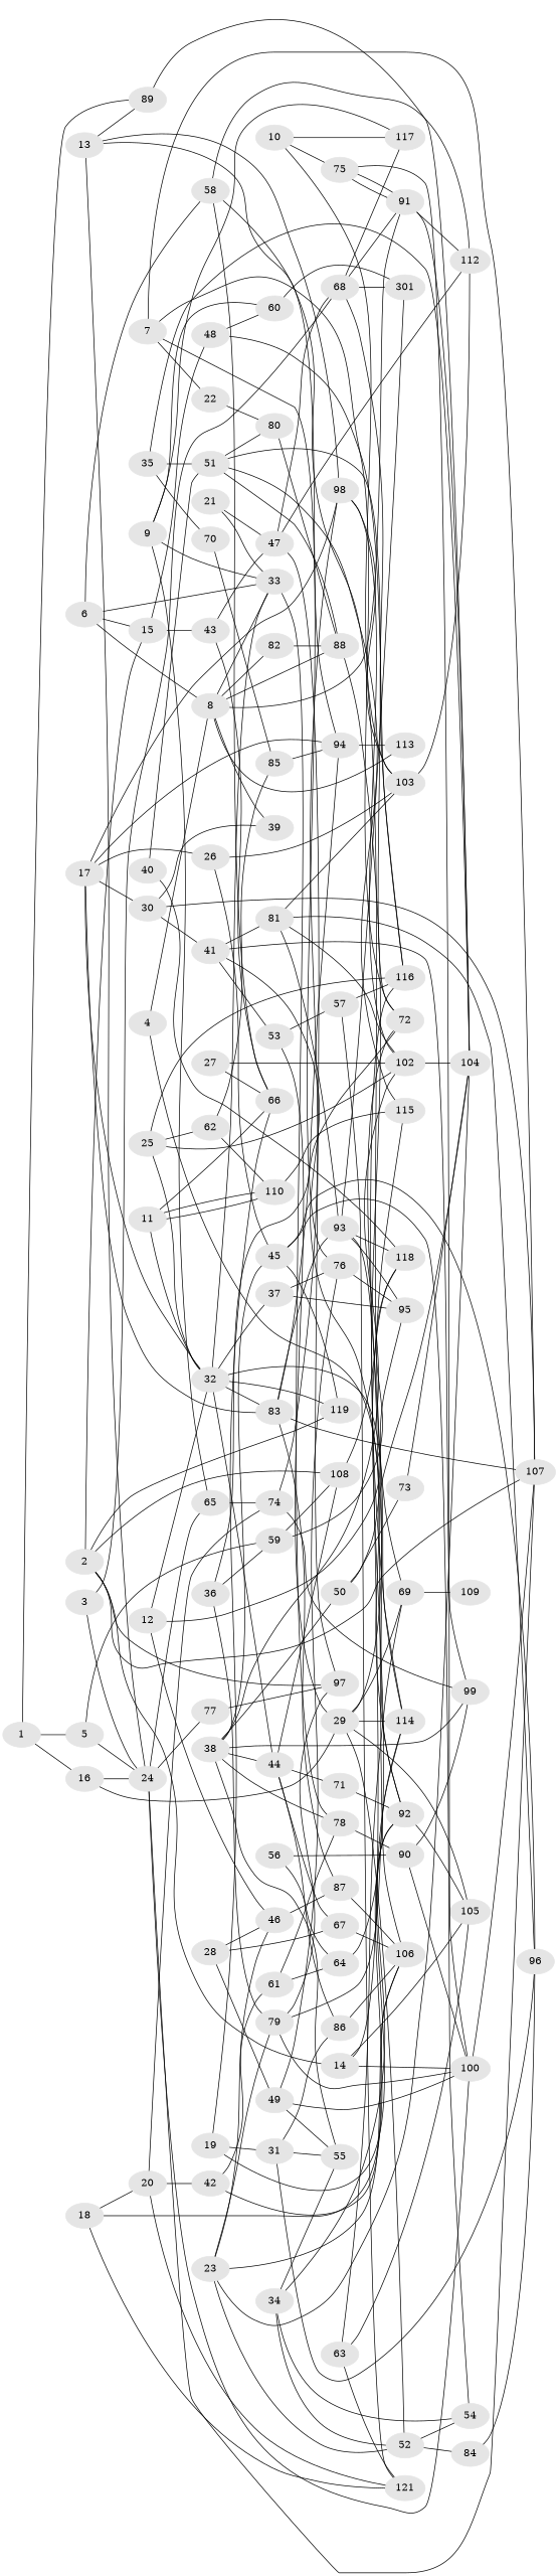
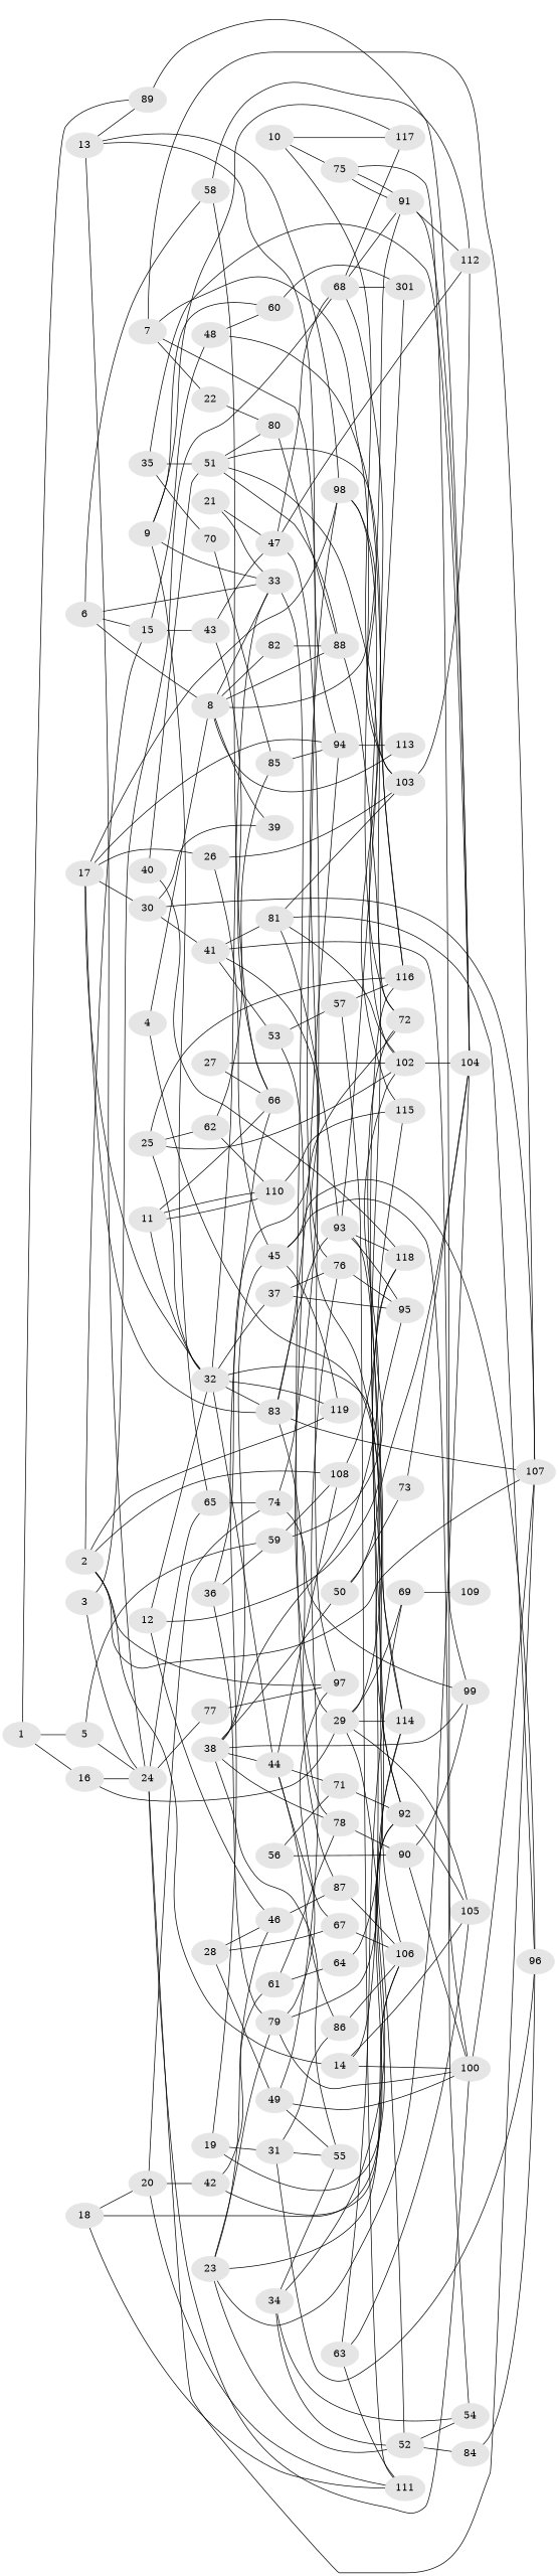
  graph {
    rankdir=LR
    node [color=gray90 style=filled]
    1
    5
    16
    89
    24
    59
    29
    104
    2
    14
    15
    97
    107
    108
    119
    100
    105
    116
    43
    48
    115
    3
    68
    65
    77
    91
    117
    n28 [label=301]
    4
    8
    92
    33
    39
    82
    88
    113
    118
    6
    58
    78
    66
    69
    112
    7
    22
    72
    76
    80
    95
    114
    9
    60
    74
    10
    75
    103
    11
    32
    110
    83
    37
    44
    12
    46
    87
    13
    94
    98
    102
    47
    52
    17
    26
    30
    45
    41
    93
    18
    20
-   111 [label=121]
+   111
    42
    19
    31
    55
    86
    96
    106
    61
    99
    21
    23
    79
    54
    84
    25
    62
    85
    27
    28
    49
    67
    109
    53
    81
    71
    90
    34
    35
    51
    70
    36
    38
    50
    73
    40
    57
    64
    56
    63
    1 -- 5
    1 -- 16
    1 -- 89
    5 -- 24
    5 -- 59
    16 -- 24
    16 -- 29
    89 -- 104
    24 -- 107
    24 -- 100
    24 -- 65
    24 -- 77
    59 -- 108
    59 -- 118
    29 -- 105
    29 -- 69
    29 -- 72
    29 -- 114
    29 -- 52
    2 -- 14
    2 -- 15
    2 -- 97
    2 -- 107
    2 -- 108
    2 -- 119
    14 -- 100
    14 -- 105
    14 -- 116
    15 -- 43
    15 -- 48
    108 -- 115
    100 -- 107
    43 -- 66
    43 -- 47
    48 -- 116
    48 -- 60
    3 -- 24
    3 -- 68
    68 -- 116
    68 -- 91
    68 -- 117
    68 -- n28
    65 -- 74
    77 -- 97
    91 -- 104
    91 -- 112
    4 -- 8
    4 -- 92
    8 -- 91
    8 -- 33
    8 -- 39
    8 -- 82
    8 -- 88
    8 -- 113
    92 -- 105
    33 -- 78
    82 -- 88
    88 -- 114
    6 -- 15
    6 -- 8
    6 -- 33
    6 -- 58
    58 -- 66
-   58 -- 69
    58 -- 112
    78 -- 90
    69 -- 109
    7 -- 107
    7 -- 22
    7 -- 72
    7 -- 76
    22 -- 80
    76 -- 95
    80 -- 88
    9 -- 65
    9 -- 117
    9 -- 33
    9 -- 60
    60 -- n28
    74 -- 98
    74 -- 99
    10 -- 117
    10 -- 75
    10 -- 103
    75 -- 100
    75 -- 91
    75 -- 91
    103 -- 112
    11 -- 66
    11 -- 32
    11 -- 110
    11 -- 110
    32 -- 119
    32 -- 33
    32 -- 114
    32 -- 83
    32 -- 37
    32 -- 44
    110 -- 115
    83 -- 107
    83 -- 87
    83 -- 94
    83 -- 93
    37 -- 76
    37 -- 95
    44 -- 108
    44 -- 86
    44 -- 67
    44 -- 71
    12 -- 95
    12 -- 32
    12 -- 46
    46 -- 87
    87 -- 106
    13 -- 89
    13 -- 24
    13 -- 94
    13 -- 98
    94 -- 113
    98 -- 103
    98 -- 102
    102 -- 104
    47 -- 97
    47 -- 68
    47 -- 112
    52 -- 54
    52 -- 84
    17 -- 32
    17 -- 83
    17 -- 94
    17 -- 98
    17 -- 26
    17 -- 30
    26 -- 103
    26 -- 45
    30 -- 107
    30 -- 39
    30 -- 41
    45 -- 119
    45 -- 96
    45 -- 54
    41 -- 92
    41 -- 99
    41 -- 53
    41 -- 81
    93 -- n28
    93 -- 118
    93 -- 95
    93 -- 106
    18 -- 92
    18 -- 20
    18 -- 111
    20 -- 74
    20 -- 111
    20 -- 42
    42 -- 106
    42 -- 61
    19 -- 92
    19 -- 66
    19 -- 31
    31 -- 55
    31 -- 86
    31 -- 96
    86 -- 106
    61 -- 78
    61 -- 64
    21 -- 33
    21 -- 47
    23 -- 104
    23 -- 46
    23 -- 52
    23 -- 106
    23 -- 79
    79 -- 97
    79 -- 100
    79 -- 114
    84 -- 96
    25 -- 116
    25 -- 32
    25 -- 102
    25 -- 62
    62 -- 110
    62 -- 85
    85 -- 94
    27 -- 66
    27 -- 102
    28 -- 46
    28 -- 49
    28 -- 67
    49 -- 100
    49 -- 76
    49 -- 55
    67 -- 106
    53 -- 29
    53 -- 57
    81 -- 103
    81 -- 102
    81 -- 93
    81 -- 96
    71 -- 92
    90 -- 100
    90 -- 99
    34 -- 114
    34 -- 52
    34 -- 55
    34 -- 54
    35 -- 104
    35 -- 51
    35 -- 70
    51 -- 115
    51 -- 88
    51 -- 72
    51 -- 80
    70 -- 85
    36 -- 59
    36 -- 72
    36 -- 79
    38 -- 78
    38 -- 44
    38 -- 102
    38 -- 45
    38 -- 55
    38 -- 99
    38 -- 50
    50 -- 104
    50 -- 73
    73 -- 104
    40 -- 118
    40 -- 51
    57 -- 116
    57 -- 111
    64 -- 118
-   56 -- 64
+   56 -- 71
    56 -- 90
    63 -- 105
    63 -- 69
    63 -- 111
  }
